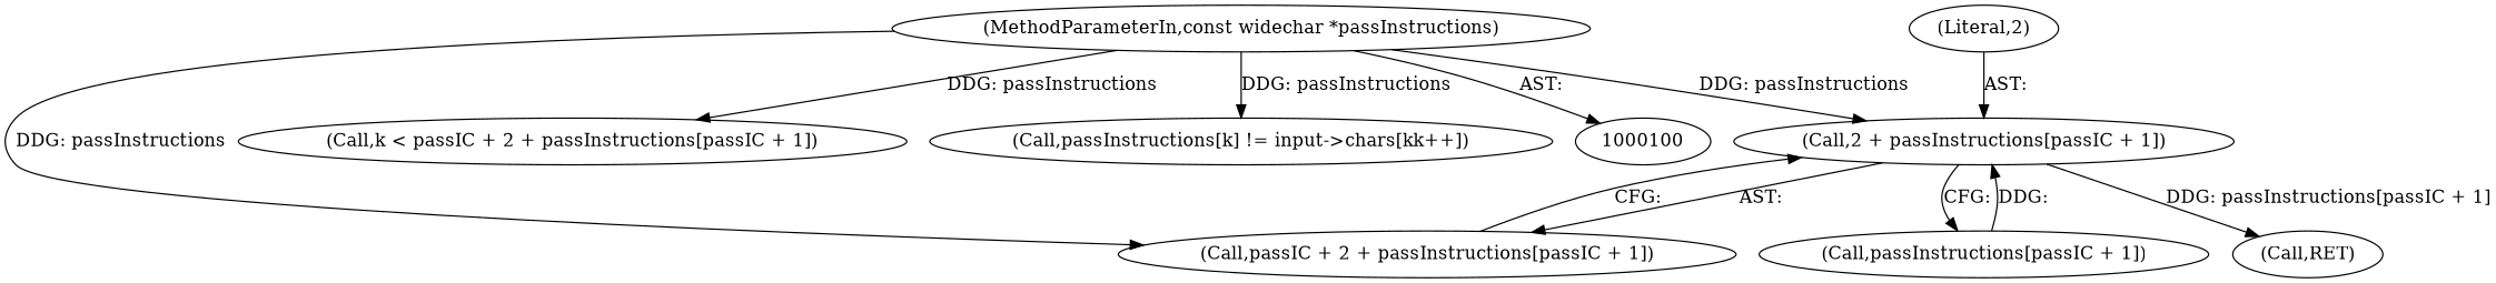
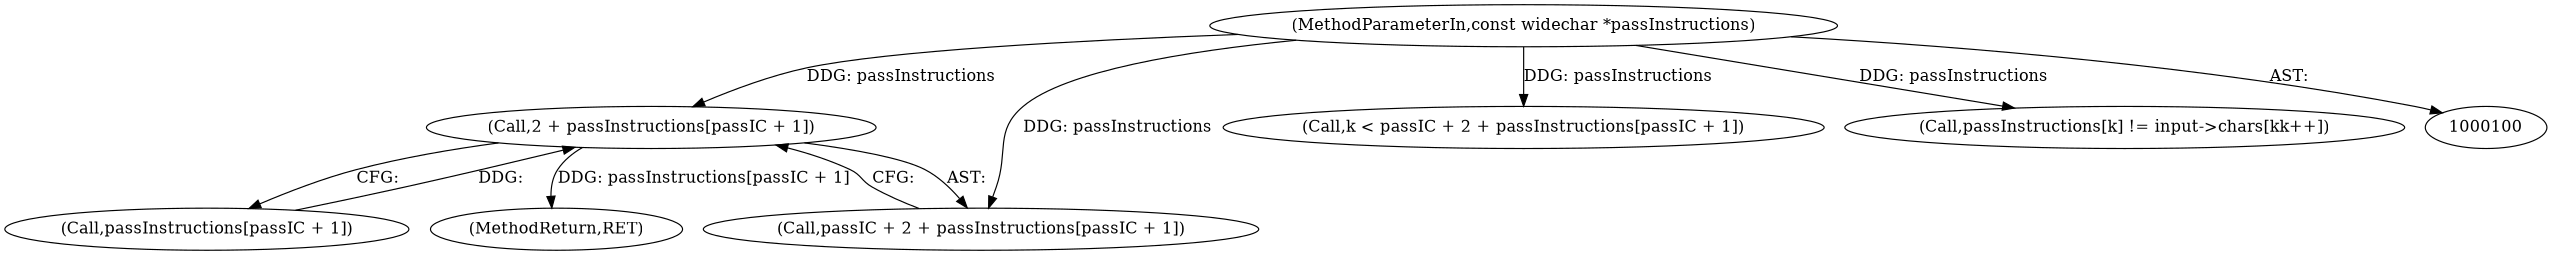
  digraph {
    n1 [label="(Call,2 + passInstructions[passIC + 1])"]
    n2 [label="(Call,passIC + 2 + passInstructions[passIC + 1])"]
    n3 [label="(Call,passInstructions[passIC + 1])"]
-   n4 [label="(Call,RET)"]
+   n4 [label="(MethodReturn,RET)"]
    n5 [label="(MethodParameterIn,const widechar *passInstructions)"]
    n6 [label="(Call,k < passIC + 2 + passInstructions[passIC + 1])"]
    n7 [label="(Call,passInstructions[k] != input->chars[kk++])"]
    1000100
-   n9 [label="(Literal,2)"]
    n1 -> n2 [label="AST: "]
    n1 -> n3 [label="CFG: "]
    n1 -> n4 [label="DDG: passInstructions[passIC + 1]"]
    n2 -> n1 [label="CFG: "]
    n3 -> n1 [label="DDG: "]
    n5 -> n1 [label="DDG: passInstructions"]
    n5 -> n2 [label="DDG: passInstructions"]
    n5 -> n6 [label="DDG: passInstructions"]
    n5 -> n7 [label="DDG: passInstructions"]
    n5 -> 1000100 [label="AST: "]
-   n9 -> n1 [label="AST: "]
  }
